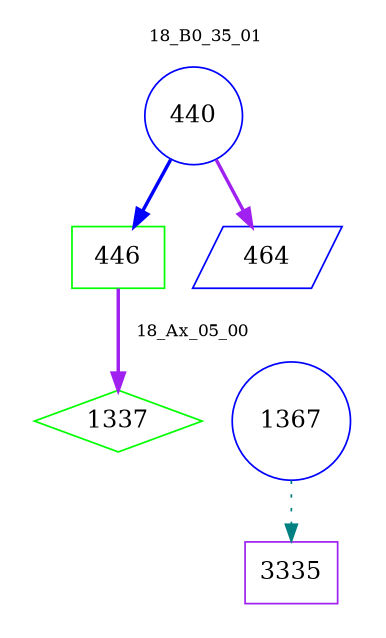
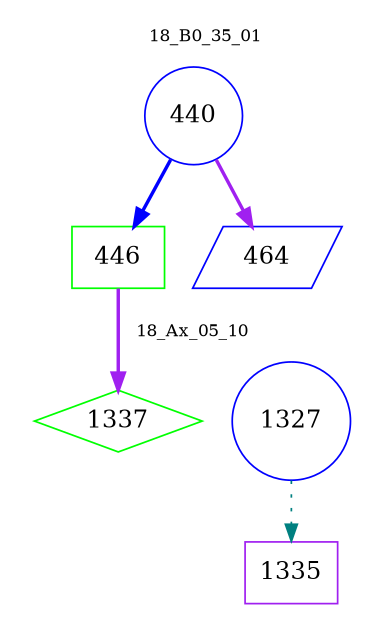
  digraph {
    fontname="DejaVu Serif"
    node [color=blue fontname="DejaVu Serif" shape=circle]
    edge [color=purple fontname="DejaVu Serif" style=bold]
-   n1 [label=1367]
-   n2 [color=purple label=3335 shape=box]
+   n1 [label=1327]
+   n2 [color=purple label=1335 shape=box]
    n3 [color=green label=1337 shape=diamond]
    n4 [label=440]
    n5 [color=green label=446 shape=box]
    n6 [label=464 shape=parallelogram]
    subgraph cluster_1 {
      color=white
      fontsize=10
-     label="18_Ax_05_00"
+     label="18_Ax_05_10"
      n1
      n2
      n3
    }
    subgraph cluster_2 {
      color=white
      fontsize=10
      label="18_B0_35_01"
      n4
      n5
      n6
    }
    n1 -> n2 [color=teal style=dotted]
    n4 -> n5 [color=blue]
    n4 -> n6
    n5 -> n3
  }
